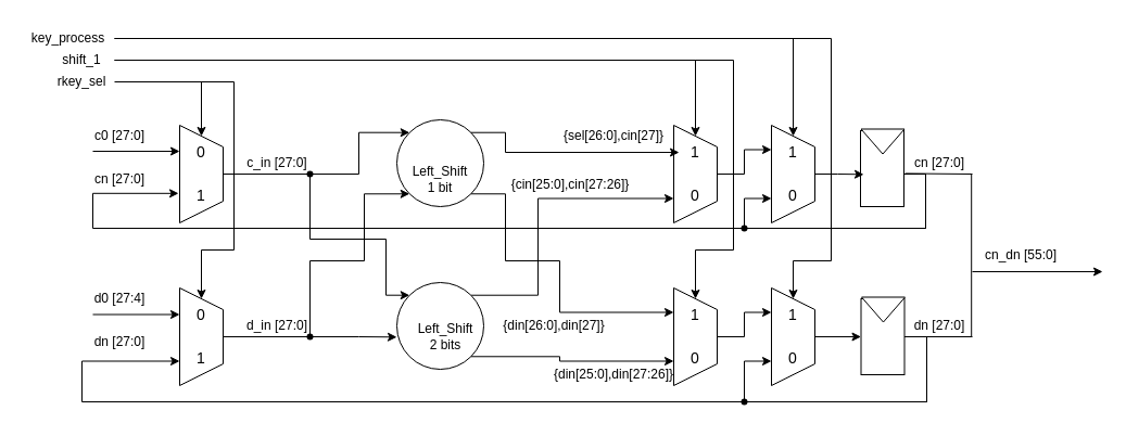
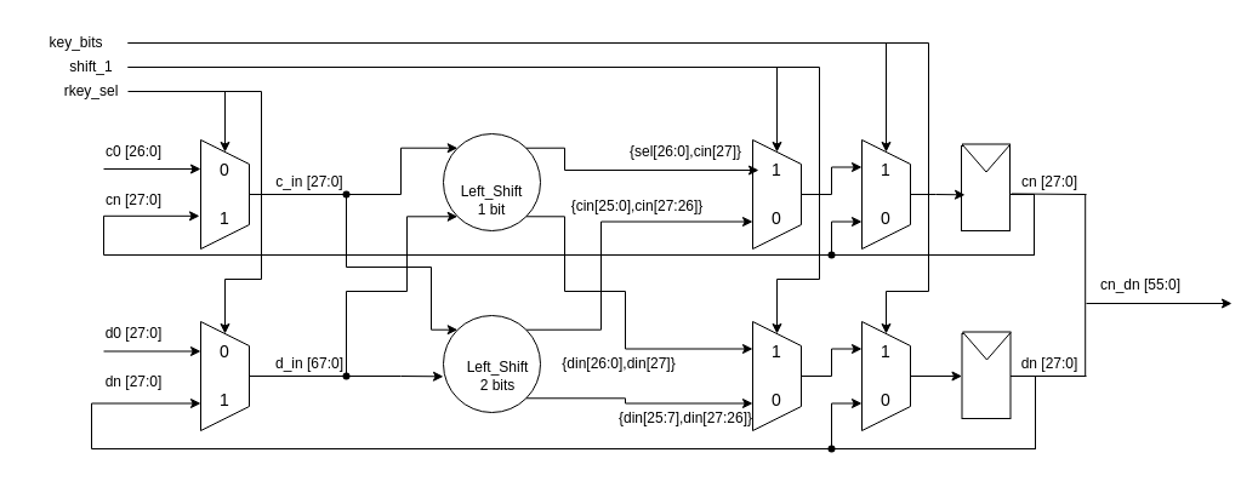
  <mxCell id="0" />
  <mxCell id="1" parent="0" />
  <mxCell id="2" style="edgeStyle=orthogonalEdgeStyle;rounded=0;orthogonalLoop=1;jettySize=auto;html=1;exitDx=0;exitDy=0;entryX=0;entryY=0;entryDx=0;entryDy=0;" parent="1" source="37" target="21" edge="1"><mxGeometry relative="1" as="geometry" /></mxCell>
  <mxCell id="3" style="edgeStyle=orthogonalEdgeStyle;rounded=0;orthogonalLoop=1;jettySize=auto;html=1;exitX=0.5;exitY=0;exitDx=0;exitDy=0;entryX=0;entryY=0;entryDx=0;entryDy=0;" parent="1" source="4" target="24" edge="1"><mxGeometry relative="1" as="geometry"><Array as="points"><mxPoint x="285" y="160" /><mxPoint x="285" y="220" /><mxPoint x="355" y="220" /><mxPoint x="355" y="272" /></Array></mxGeometry></mxCell>
  <mxCell id="4" value="" style="shape=trapezoid;perimeter=trapezoidPerimeter;whiteSpace=wrap;html=1;fixedSize=1;rotation=90;" parent="1" vertex="1"><mxGeometry x="140" y="140" width="90" height="40" as="geometry" /></mxCell>
  <mxCell id="5" style="edgeStyle=orthogonalEdgeStyle;rounded=0;orthogonalLoop=1;jettySize=auto;html=1;exitX=0.5;exitY=0;exitDx=0;exitDy=0;entryX=0;entryY=1;entryDx=0;entryDy=0;" parent="1" source="6" target="21" edge="1"><mxGeometry relative="1" as="geometry"><Array as="points"><mxPoint x="285" y="310" /><mxPoint x="285" y="240" /><mxPoint x="335" y="240" /><mxPoint x="335" y="178" /></Array></mxGeometry></mxCell>
  <mxCell id="6" value="" style="shape=trapezoid;perimeter=trapezoidPerimeter;whiteSpace=wrap;html=1;fixedSize=1;rotation=90;" parent="1" vertex="1"><mxGeometry x="140" y="290" width="90" height="40" as="geometry" /></mxCell>
  <mxCell id="7" value="" style="endArrow=classic;html=1;rounded=0;" parent="1" edge="1"><mxGeometry width="50" height="50" relative="1" as="geometry"><mxPoint x="85" y="139" as="sourcePoint" /><mxPoint x="165" y="139" as="targetPoint" /></mxGeometry></mxCell>
  <mxCell id="8" value="" style="endArrow=classic;html=1;rounded=0;" parent="1" edge="1"><mxGeometry width="50" height="50" relative="1" as="geometry"><mxPoint x="85" y="289.5" as="sourcePoint" /><mxPoint x="165" y="289.5" as="targetPoint" /></mxGeometry></mxCell>
  <mxCell id="9" value="&lt;font style=&quot;font-size: 14px;&quot;&gt;0&lt;/font&gt;" style="text;html=1;align=center;verticalAlign=middle;whiteSpace=wrap;rounded=0;" parent="1" vertex="1"><mxGeometry x="175" y="130" width="20" height="20" as="geometry" /></mxCell>
  <mxCell id="10" value="&lt;font style=&quot;font-size: 14px;&quot;&gt;1&lt;/font&gt;" style="text;html=1;align=center;verticalAlign=middle;whiteSpace=wrap;rounded=0;" parent="1" vertex="1"><mxGeometry x="175" y="170" width="20" height="20" as="geometry" /></mxCell>
  <mxCell id="11" value="&lt;font style=&quot;font-size: 14px;&quot;&gt;0&lt;/font&gt;" style="text;html=1;align=center;verticalAlign=middle;whiteSpace=wrap;rounded=0;" parent="1" vertex="1"><mxGeometry x="175" y="280" width="20" height="20" as="geometry" /></mxCell>
  <mxCell id="12" value="&lt;font style=&quot;font-size: 14px;&quot;&gt;1&lt;/font&gt;" style="text;html=1;align=center;verticalAlign=middle;whiteSpace=wrap;rounded=0;" parent="1" vertex="1"><mxGeometry x="175" y="320" width="20" height="20" as="geometry" /></mxCell>
- <mxCell id="13" value="c0 [27:0]" style="text;html=1;align=center;verticalAlign=middle;whiteSpace=wrap;rounded=0;" parent="1" vertex="1"><mxGeometry x="80" y="110" width="60" height="30" as="geometry" /></mxCell>
- <mxCell id="14" value="d0 [27:4]" style="text;html=1;align=center;verticalAlign=middle;whiteSpace=wrap;rounded=0;" parent="1" vertex="1"><mxGeometry x="80" y="260" width="60" height="30" as="geometry" /></mxCell>
+ <mxCell id="13" value="c0 [26:0]" style="text;html=1;align=center;verticalAlign=middle;whiteSpace=wrap;rounded=0;" parent="1" vertex="1"><mxGeometry x="80" y="110" width="60" height="30" as="geometry" /></mxCell>
+ <mxCell id="14" value="d0 [27:0]" style="text;html=1;align=center;verticalAlign=middle;whiteSpace=wrap;rounded=0;" parent="1" vertex="1"><mxGeometry x="80" y="260" width="60" height="30" as="geometry" /></mxCell>
  <mxCell id="15" value="cn [27:0]" style="text;html=1;align=center;verticalAlign=middle;whiteSpace=wrap;rounded=0;" parent="1" vertex="1"><mxGeometry x="80" y="150" width="60" height="30" as="geometry" /></mxCell>
  <mxCell id="16" value="dn [27:0]" style="text;html=1;align=center;verticalAlign=middle;whiteSpace=wrap;rounded=0;" parent="1" vertex="1"><mxGeometry x="80" y="300" width="60" height="30" as="geometry" /></mxCell>
  <mxCell id="17" style="edgeStyle=orthogonalEdgeStyle;rounded=0;orthogonalLoop=1;jettySize=auto;html=1;exitX=1;exitY=0.5;exitDx=0;exitDy=0;" parent="1" source="19" target="4" edge="1"><mxGeometry relative="1" as="geometry" /></mxCell>
  <mxCell id="18" style="edgeStyle=orthogonalEdgeStyle;rounded=0;orthogonalLoop=1;jettySize=auto;html=1;exitX=1;exitY=0.5;exitDx=0;exitDy=0;entryX=0;entryY=0.5;entryDx=0;entryDy=0;" parent="1" target="6" edge="1"><mxGeometry relative="1" as="geometry"><mxPoint x="140" y="75" as="sourcePoint" /><mxPoint x="225.49" y="277.745" as="targetPoint" /><Array as="points"><mxPoint x="215" y="75" /><mxPoint x="215" y="230" /><mxPoint x="185" y="230" /></Array></mxGeometry></mxCell>
  <mxCell id="19" value="rkey_sel" style="text;html=1;align=center;verticalAlign=middle;whiteSpace=wrap;rounded=0;" parent="1" vertex="1"><mxGeometry x="45" y="60" width="60" height="30" as="geometry" /></mxCell>
  <mxCell id="20" style="edgeStyle=orthogonalEdgeStyle;rounded=0;orthogonalLoop=1;jettySize=auto;html=1;exitX=1;exitY=1;exitDx=0;exitDy=0;entryX=0.25;entryY=1;entryDx=0;entryDy=0;" edge="1" parent="1" source="21" target="34"><mxGeometry relative="1" as="geometry"><Array as="points"><mxPoint x="465" y="178" /><mxPoint x="465" y="240" /><mxPoint x="515" y="240" /><mxPoint x="515" y="288" /></Array></mxGeometry></mxCell>
  <mxCell id="21" value="" style="ellipse;whiteSpace=wrap;html=1;aspect=fixed;" parent="1" vertex="1"><mxGeometry x="365" y="110" width="80" height="80" as="geometry" /></mxCell>
  <mxCell id="22" style="edgeStyle=orthogonalEdgeStyle;rounded=0;orthogonalLoop=1;jettySize=auto;html=1;exitX=1;exitY=0;exitDx=0;exitDy=0;entryX=0.75;entryY=1;entryDx=0;entryDy=0;" edge="1" parent="1" source="24" target="30"><mxGeometry relative="1" as="geometry"><Array as="points"><mxPoint x="495" y="272" /><mxPoint x="495" y="183" /></Array></mxGeometry></mxCell>
  <mxCell id="23" style="edgeStyle=orthogonalEdgeStyle;rounded=0;orthogonalLoop=1;jettySize=auto;html=1;exitX=1;exitY=1;exitDx=0;exitDy=0;entryX=0.75;entryY=1;entryDx=0;entryDy=0;" edge="1" parent="1" source="24" target="34"><mxGeometry relative="1" as="geometry"><Array as="points"><mxPoint x="515" y="328" /><mxPoint x="515" y="333" /></Array></mxGeometry></mxCell>
  <mxCell id="24" value="" style="ellipse;whiteSpace=wrap;html=1;aspect=fixed;" parent="1" vertex="1"><mxGeometry x="365" y="260" width="80" height="80" as="geometry" /></mxCell>
  <mxCell id="25" value="Left_Shift 1 bit" style="text;html=1;align=center;verticalAlign=middle;whiteSpace=wrap;rounded=0;" parent="1" vertex="1"><mxGeometry x="375" y="150" width="60" height="30" as="geometry" /></mxCell>
  <mxCell id="26" value="Left_Shift 2 bits" style="text;html=1;align=center;verticalAlign=middle;whiteSpace=wrap;rounded=0;" parent="1" vertex="1"><mxGeometry x="380" y="295" width="60" height="30" as="geometry" /></mxCell>
  <mxCell id="27" value="c_in [27:0]" style="text;html=1;align=center;verticalAlign=middle;whiteSpace=wrap;rounded=0;" parent="1" vertex="1"><mxGeometry x="225" y="135" width="60" height="30" as="geometry" /></mxCell>
- <mxCell id="28" value="d_in [27:0]" style="text;html=1;align=center;verticalAlign=middle;whiteSpace=wrap;rounded=0;" parent="1" vertex="1"><mxGeometry x="225" y="285" width="60" height="30" as="geometry" /></mxCell>
+ <mxCell id="28" value="d_in [67:0]" style="text;html=1;align=center;verticalAlign=middle;whiteSpace=wrap;rounded=0;" parent="1" vertex="1"><mxGeometry x="225" y="285" width="60" height="30" as="geometry" /></mxCell>
  <mxCell id="29" style="edgeStyle=orthogonalEdgeStyle;rounded=0;orthogonalLoop=1;jettySize=auto;html=1;exitX=0.5;exitY=0;exitDx=0;exitDy=0;entryX=0.25;entryY=1;entryDx=0;entryDy=0;" parent="1" source="30" target="49" edge="1"><mxGeometry relative="1" as="geometry" /></mxCell>
  <mxCell id="30" value="" style="shape=trapezoid;perimeter=trapezoidPerimeter;whiteSpace=wrap;html=1;fixedSize=1;rotation=90;" parent="1" vertex="1"><mxGeometry x="595" y="140" width="90" height="40" as="geometry" /></mxCell>
  <mxCell id="31" value="&lt;font style=&quot;font-size: 14px;&quot;&gt;1&lt;/font&gt;" style="text;html=1;align=center;verticalAlign=middle;whiteSpace=wrap;rounded=0;" parent="1" vertex="1"><mxGeometry x="630" y="130" width="20" height="20" as="geometry" /></mxCell>
  <mxCell id="32" value="&lt;font style=&quot;font-size: 14px;&quot;&gt;0&lt;/font&gt;" style="text;html=1;align=center;verticalAlign=middle;whiteSpace=wrap;rounded=0;" parent="1" vertex="1"><mxGeometry x="630" y="170" width="20" height="20" as="geometry" /></mxCell>
  <mxCell id="33" style="edgeStyle=orthogonalEdgeStyle;rounded=0;orthogonalLoop=1;jettySize=auto;html=1;exitX=0.5;exitY=0;exitDx=0;exitDy=0;entryX=0.25;entryY=1;entryDx=0;entryDy=0;" parent="1" source="34" target="51" edge="1"><mxGeometry relative="1" as="geometry" /></mxCell>
  <mxCell id="34" value="" style="shape=trapezoid;perimeter=trapezoidPerimeter;whiteSpace=wrap;html=1;fixedSize=1;rotation=90;" parent="1" vertex="1"><mxGeometry x="595" y="290" width="90" height="40" as="geometry" /></mxCell>
  <mxCell id="35" value="&lt;font style=&quot;font-size: 14px;&quot;&gt;0&lt;/font&gt;" style="text;html=1;align=center;verticalAlign=middle;whiteSpace=wrap;rounded=0;" parent="1" vertex="1"><mxGeometry x="630" y="320" width="20" height="20" as="geometry" /></mxCell>
  <mxCell id="36" value="&lt;font style=&quot;font-size: 14px;&quot;&gt;1&lt;/font&gt;" style="text;html=1;align=center;verticalAlign=middle;whiteSpace=wrap;rounded=0;" parent="1" vertex="1"><mxGeometry x="630" y="280" width="20" height="20" as="geometry" /></mxCell>
  <mxCell id="37" value="" style="shape=waypoint;sketch=0;fillStyle=solid;size=6;pointerEvents=1;points=[];fillColor=none;resizable=0;rotatable=0;perimeter=centerPerimeter;snapToPoint=1;" parent="1" vertex="1"><mxGeometry x="275" y="150" width="20" height="20" as="geometry" /></mxCell>
  <mxCell id="38" value="" style="endArrow=none;html=1;rounded=0;entryX=0.5;entryY=0;entryDx=0;entryDy=0;exitX=0.736;exitY=0.564;exitDx=0;exitDy=0;exitPerimeter=0;" parent="1" source="37" target="4" edge="1"><mxGeometry width="50" height="50" relative="1" as="geometry"><mxPoint x="435" y="230" as="sourcePoint" /><mxPoint x="485" y="180" as="targetPoint" /></mxGeometry></mxCell>
  <mxCell id="39" style="edgeStyle=orthogonalEdgeStyle;rounded=0;orthogonalLoop=1;jettySize=auto;html=1;exitDx=0;exitDy=0;entryX=0;entryY=0.629;entryDx=0;entryDy=0;entryPerimeter=0;" parent="1" source="40" target="24" edge="1"><mxGeometry relative="1" as="geometry" /></mxCell>
  <mxCell id="40" value="" style="shape=waypoint;sketch=0;fillStyle=solid;size=6;pointerEvents=1;points=[];fillColor=none;resizable=0;rotatable=0;perimeter=centerPerimeter;snapToPoint=1;" parent="1" vertex="1"><mxGeometry x="275" y="300" width="20" height="20" as="geometry" /></mxCell>
  <mxCell id="41" value="" style="endArrow=none;html=1;rounded=0;exitX=0.5;exitY=0;exitDx=0;exitDy=0;" parent="1" source="6" target="40" edge="1"><mxGeometry width="50" height="50" relative="1" as="geometry"><mxPoint x="435" y="230" as="sourcePoint" /><mxPoint x="485" y="180" as="targetPoint" /></mxGeometry></mxCell>
  <mxCell id="42" value="{sel[26:0],cin[27]}" style="text;html=1;align=center;verticalAlign=middle;whiteSpace=wrap;rounded=0;" parent="1" vertex="1"><mxGeometry x="535" y="110" width="60" height="30" as="geometry" /></mxCell>
  <mxCell id="43" value="{din[26:0],din[27]}" style="text;html=1;align=center;verticalAlign=middle;whiteSpace=wrap;rounded=0;" parent="1" vertex="1"><mxGeometry x="480" y="285" width="60" height="30" as="geometry" /></mxCell>
  <mxCell id="44" value="{cin[25:0],cin[27:26]}" style="text;html=1;align=center;verticalAlign=middle;whiteSpace=wrap;rounded=0;" parent="1" vertex="1"><mxGeometry x="495" y="155" width="60" height="30" as="geometry" /></mxCell>
- <mxCell id="45" value="{din[25:0],din[27:26]}" style="text;html=1;align=center;verticalAlign=middle;whiteSpace=wrap;rounded=0;" parent="1" vertex="1"><mxGeometry x="535" y="330" width="60" height="30" as="geometry" /></mxCell>
+ <mxCell id="45" value="{din[25:7],din[27:26]}" style="text;html=1;align=center;verticalAlign=middle;whiteSpace=wrap;rounded=0;" parent="1" vertex="1"><mxGeometry x="535" y="330" width="60" height="30" as="geometry" /></mxCell>
  <mxCell id="46" style="edgeStyle=orthogonalEdgeStyle;rounded=0;orthogonalLoop=1;jettySize=auto;html=1;exitX=1;exitY=0.5;exitDx=0;exitDy=0;" parent="1" source="48" target="30" edge="1"><mxGeometry relative="1" as="geometry" /></mxCell>
  <mxCell id="47" style="edgeStyle=orthogonalEdgeStyle;rounded=0;orthogonalLoop=1;jettySize=auto;html=1;exitX=1;exitY=0.5;exitDx=0;exitDy=0;entryX=0;entryY=0.5;entryDx=0;entryDy=0;" parent="1" source="48" target="34" edge="1"><mxGeometry relative="1" as="geometry"><Array as="points"><mxPoint x="675" y="55" /><mxPoint x="675" y="230" /><mxPoint x="640" y="230" /></Array></mxGeometry></mxCell>
  <mxCell id="48" value="shift_1" style="text;html=1;align=center;verticalAlign=middle;whiteSpace=wrap;rounded=0;" parent="1" vertex="1"><mxGeometry x="45" y="40" width="60" height="30" as="geometry" /></mxCell>
  <mxCell id="49" value="" style="shape=trapezoid;perimeter=trapezoidPerimeter;whiteSpace=wrap;html=1;fixedSize=1;rotation=90;" parent="1" vertex="1"><mxGeometry x="685" y="140" width="90" height="40" as="geometry" /></mxCell>
  <mxCell id="50" style="edgeStyle=orthogonalEdgeStyle;rounded=0;orthogonalLoop=1;jettySize=auto;html=1;exitX=0.5;exitY=0;exitDx=0;exitDy=0;entryX=0.5;entryY=1;entryDx=0;entryDy=0;" parent="1" source="51" target="61" edge="1"><mxGeometry relative="1" as="geometry" /></mxCell>
  <mxCell id="51" value="" style="shape=trapezoid;perimeter=trapezoidPerimeter;whiteSpace=wrap;html=1;fixedSize=1;rotation=90;" parent="1" vertex="1"><mxGeometry x="685" y="290" width="90" height="40" as="geometry" /></mxCell>
  <mxCell id="52" value="&lt;font style=&quot;font-size: 14px;&quot;&gt;1&lt;/font&gt;" style="text;html=1;align=center;verticalAlign=middle;whiteSpace=wrap;rounded=0;" parent="1" vertex="1"><mxGeometry x="720" y="130" width="20" height="20" as="geometry" /></mxCell>
  <mxCell id="53" value="&lt;font style=&quot;font-size: 14px;&quot;&gt;0&lt;/font&gt;" style="text;html=1;align=center;verticalAlign=middle;whiteSpace=wrap;rounded=0;" parent="1" vertex="1"><mxGeometry x="720" y="170" width="20" height="20" as="geometry" /></mxCell>
  <mxCell id="54" value="&lt;font style=&quot;font-size: 14px;&quot;&gt;1&lt;/font&gt;" style="text;html=1;align=center;verticalAlign=middle;whiteSpace=wrap;rounded=0;" parent="1" vertex="1"><mxGeometry x="720" y="280" width="20" height="20" as="geometry" /></mxCell>
  <mxCell id="55" value="&lt;span style=&quot;font-size: 14px;&quot;&gt;0&lt;/span&gt;" style="text;html=1;align=center;verticalAlign=middle;whiteSpace=wrap;rounded=0;" parent="1" vertex="1"><mxGeometry x="720" y="320" width="20" height="20" as="geometry" /></mxCell>
  <mxCell id="56" style="edgeStyle=orthogonalEdgeStyle;rounded=0;orthogonalLoop=1;jettySize=auto;html=1;exitX=0.5;exitY=0;exitDx=0;exitDy=0;entryX=0.75;entryY=1;entryDx=0;entryDy=0;" parent="1" source="57" target="49" edge="1"><mxGeometry relative="1" as="geometry"><Array as="points"><mxPoint x="832" y="160" /><mxPoint x="852" y="160" /><mxPoint x="852" y="210" /><mxPoint x="685" y="210" /><mxPoint x="685" y="183" /></Array></mxGeometry></mxCell>
  <mxCell id="57" value="" style="rounded=0;whiteSpace=wrap;html=1;rotation=90;" parent="1" vertex="1"><mxGeometry x="777" y="135" width="70" height="40" as="geometry" /></mxCell>
  <mxCell id="58" value="" style="triangle;whiteSpace=wrap;html=1;rotation=90;" parent="1" vertex="1"><mxGeometry x="801" y="110" width="23" height="40" as="geometry" /></mxCell>
  <mxCell id="59" style="edgeStyle=orthogonalEdgeStyle;rounded=0;orthogonalLoop=1;jettySize=auto;html=1;exitX=0.5;exitY=0;exitDx=0;exitDy=0;entryX=0.75;entryY=1;entryDx=0;entryDy=0;" parent="1" source="61" target="51" edge="1"><mxGeometry relative="1" as="geometry"><Array as="points"><mxPoint x="853" y="310" /><mxPoint x="853" y="370" /><mxPoint x="685" y="370" /><mxPoint x="685" y="333" /></Array></mxGeometry></mxCell>
  <mxCell id="60" style="edgeStyle=orthogonalEdgeStyle;rounded=0;orthogonalLoop=1;jettySize=auto;html=1;exitX=0.5;exitY=0;exitDx=0;exitDy=0;entryX=0.75;entryY=1;entryDx=0;entryDy=0;" parent="1" source="61" target="6" edge="1"><mxGeometry relative="1" as="geometry"><Array as="points"><mxPoint x="853" y="310" /><mxPoint x="853" y="370" /><mxPoint x="75" y="370" /><mxPoint x="75" y="333" /></Array></mxGeometry></mxCell>
  <mxCell id="61" value="" style="rounded=0;whiteSpace=wrap;html=1;rotation=90;" parent="1" vertex="1"><mxGeometry x="777.5" y="290" width="70" height="40" as="geometry" /></mxCell>
  <mxCell id="62" value="" style="triangle;whiteSpace=wrap;html=1;rotation=90;" parent="1" vertex="1"><mxGeometry x="801.5" y="265" width="23" height="40" as="geometry" /></mxCell>
  <mxCell id="63" style="edgeStyle=orthogonalEdgeStyle;rounded=0;orthogonalLoop=1;jettySize=auto;html=1;exitX=0.5;exitY=0;exitDx=0;exitDy=0;entryX=0.576;entryY=0.925;entryDx=0;entryDy=0;entryPerimeter=0;" parent="1" source="49" target="57" edge="1"><mxGeometry relative="1" as="geometry" /></mxCell>
  <mxCell id="64" style="edgeStyle=orthogonalEdgeStyle;rounded=0;orthogonalLoop=1;jettySize=auto;html=1;exitX=0.5;exitY=0;exitDx=0;exitDy=0;entryX=0.698;entryY=1.025;entryDx=0;entryDy=0;entryPerimeter=0;" parent="1" source="57" target="4" edge="1"><mxGeometry relative="1" as="geometry"><Array as="points"><mxPoint x="832" y="160" /><mxPoint x="852" y="160" /><mxPoint x="852" y="210" /><mxPoint x="85" y="210" /><mxPoint x="85" y="178" /></Array></mxGeometry></mxCell>
  <mxCell id="65" value="" style="shape=waypoint;sketch=0;fillStyle=solid;size=6;pointerEvents=1;points=[];fillColor=none;resizable=0;rotatable=0;perimeter=centerPerimeter;snapToPoint=1;" parent="1" vertex="1"><mxGeometry x="675" y="360" width="20" height="20" as="geometry" /></mxCell>
  <mxCell id="66" value="" style="shape=waypoint;sketch=0;fillStyle=solid;size=6;pointerEvents=1;points=[];fillColor=none;resizable=0;rotatable=0;perimeter=centerPerimeter;snapToPoint=1;" parent="1" vertex="1"><mxGeometry x="675" y="200" width="20" height="20" as="geometry" /></mxCell>
  <mxCell id="67" value="" style="endArrow=none;html=1;rounded=0;exitX=0.5;exitY=0;exitDx=0;exitDy=0;" parent="1" source="61" edge="1"><mxGeometry width="50" height="50" relative="1" as="geometry"><mxPoint x="895" y="285" as="sourcePoint" /><mxPoint x="895" y="310" as="targetPoint" /></mxGeometry></mxCell>
  <mxCell id="68" value="" style="endArrow=none;html=1;rounded=0;" parent="1" edge="1"><mxGeometry width="50" height="50" relative="1" as="geometry"><mxPoint x="894.2" y="310" as="sourcePoint" /><mxPoint x="894.2" y="160" as="targetPoint" /></mxGeometry></mxCell>
  <mxCell id="69" value="" style="endArrow=none;html=1;rounded=0;exitX=0.564;exitY=-0.03;exitDx=0;exitDy=0;exitPerimeter=0;" parent="1" source="57" edge="1"><mxGeometry width="50" height="50" relative="1" as="geometry"><mxPoint x="855" y="160" as="sourcePoint" /><mxPoint x="895" y="160" as="targetPoint" /></mxGeometry></mxCell>
  <mxCell id="70" value="" style="endArrow=classic;html=1;rounded=0;" parent="1" edge="1"><mxGeometry width="50" height="50" relative="1" as="geometry"><mxPoint x="895" y="250" as="sourcePoint" /><mxPoint x="1015" y="250" as="targetPoint" /></mxGeometry></mxCell>
  <mxCell id="71" value="cn_dn [55:0]" style="text;html=1;align=center;verticalAlign=middle;whiteSpace=wrap;rounded=0;" parent="1" vertex="1"><mxGeometry x="905" y="220" width="70" height="30" as="geometry" /></mxCell>
  <mxCell id="72" style="edgeStyle=orthogonalEdgeStyle;rounded=0;orthogonalLoop=1;jettySize=auto;html=1;exitX=1;exitY=0.5;exitDx=0;exitDy=0;" parent="1" source="74" target="49" edge="1"><mxGeometry relative="1" as="geometry" /></mxCell>
  <mxCell id="73" style="edgeStyle=orthogonalEdgeStyle;rounded=0;orthogonalLoop=1;jettySize=auto;html=1;exitX=1;exitY=0.5;exitDx=0;exitDy=0;" parent="1" source="74" target="51" edge="1"><mxGeometry relative="1" as="geometry"><Array as="points"><mxPoint x="765" y="35" /><mxPoint x="765" y="240" /><mxPoint x="730" y="240" /></Array></mxGeometry></mxCell>
- <mxCell id="74" value="key_process" style="text;html=1;align=center;verticalAlign=middle;whiteSpace=wrap;rounded=0;" parent="1" vertex="1"><mxGeometry x="20" y="20" width="85" height="30" as="geometry" /></mxCell>
+ <mxCell id="74" value="key_bits" style="text;html=1;align=center;verticalAlign=middle;whiteSpace=wrap;rounded=0;" parent="1" vertex="1"><mxGeometry x="20" y="20" width="85" height="30" as="geometry" /></mxCell>
  <mxCell id="75" value="cn [27:0]" style="text;html=1;align=center;verticalAlign=middle;whiteSpace=wrap;rounded=0;" parent="1" vertex="1"><mxGeometry x="835" y="135" width="60" height="30" as="geometry" /></mxCell>
  <mxCell id="76" value="dn [27:0]" style="text;html=1;align=center;verticalAlign=middle;whiteSpace=wrap;rounded=0;" parent="1" vertex="1"><mxGeometry x="835" y="285" width="60" height="30" as="geometry" /></mxCell>
  <mxCell id="77" style="edgeStyle=orthogonalEdgeStyle;rounded=0;orthogonalLoop=1;jettySize=auto;html=1;exitX=1;exitY=0;exitDx=0;exitDy=0;entryX=0.278;entryY=0.875;entryDx=0;entryDy=0;entryPerimeter=0;" edge="1" parent="1" source="21" target="30"><mxGeometry relative="1" as="geometry"><Array as="points"><mxPoint x="465" y="122" /><mxPoint x="465" y="140" /></Array></mxGeometry></mxCell>
